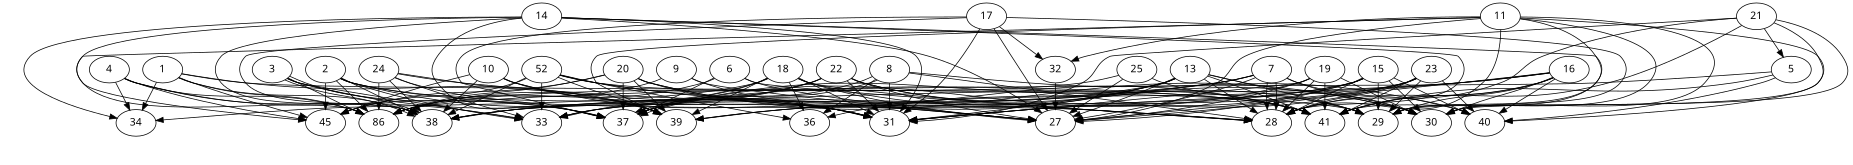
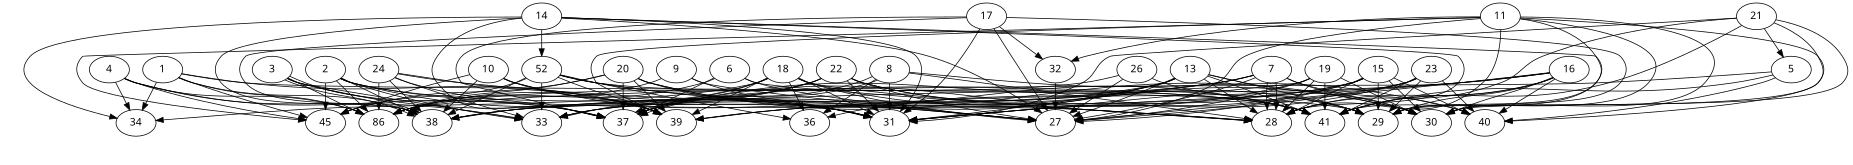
  digraph {
    fontname="Noto Sans"
    node [alpha=0.19 fontname="Noto Sans"]
    edge [fontname="Noto Sans"]
    1 [alpha=0.14 expect_size=33923510934484025344]
    n2 [alpha=0.18 expect_size=319234552636974912 label=86]
    29 [alpha=0.18 expect_size=29695853089536812]
    34 [alpha=0.09 expect_size=15489780240216562]
    n5 [alpha=0.12 expect_size=64726112530434216 label=45]
    38 [expect_size=810907231781486592]
    39 [alpha=0.04 expect_size=1252367900998455040]
    2 [expect_size=940195982463904]
    28 [alpha=0.01 expect_size=975173977344161920]
    31 [alpha=0.05 expect_size=15547793478113212]
    33 [alpha=0.15 expect_size=1839409556409830]
    41 [alpha=0.10 expect_size=3806185064422484]
    3 [expect_size=25807236271410511872]
    37 [alpha=0.05 expect_size=5609196836116323]
    4 [alpha=0.05 expect_size=502981908288765952000]
    5 [alpha=0.03 expect_size=5074745347396441]
    40 [alpha=0.06 expect_size=2954588783066210816]
    6 [alpha=0.20 expect_size=36984163175213000]
    27 [alpha=0.11 expect_size=1228131116263488256]
    7 [alpha=0.17 expect_size=97449467282022465536]
    30 [expect_size=815508878796797056]
    36 [alpha=0.15 expect_size=613202353671318400]
    8 [alpha=0.04 expect_size=13920022109897742]
    9 [alpha=0.01 expect_size=2694627497446587904]
    10 [alpha=0.07 expect_size=109965172131505712]
    11 [alpha=0.02 expect_size=6664242846893444]
    32 [alpha=0.15 expect_size=7225447716850600]
    n28 [expect_size=1830119186366464000000 label=52]
    13 [alpha=0.18 expect_size=41456805967566056]
    14 [alpha=0.07 expect_size=374177927159794]
    15 [alpha=0.11 expect_size=14787732016527514]
    16 [alpha=0.05 expect_size=7433084377436246]
    17 [alpha=0.17 expect_size=1119920431286876032]
    18 [alpha=0.17 expect_size=101426515592624472064]
    19 [alpha=0.08 expect_size=10625367903873144]
    20 [alpha=0.16 expect_size=11867927733162064]
    21 [alpha=0.10 expect_size=377104641642698304]
    22 [alpha=0.05 expect_size=26346241337170500]
    23 [alpha=0.11 expect_size=45237732535150704]
    24 [alpha=0.09 expect_size=30302046163736316]
-   25 [alpha=0.11 expect_size=53631093892573120]
+   25 [alpha=0.11 expect_size=53631093892573120 label=26]
    1 -> n2
    1 -> 29
    1 -> 34
    1 -> n5
    1 -> 38
    1 -> 39
    2 -> n2
    2 -> n5
    2 -> 38
    2 -> 28
    2 -> 31
    2 -> 33
    2 -> 41
    3 -> n2
    3 -> 38
    3 -> 38
    3 -> 31
    3 -> 33
    3 -> 37
    4 -> n2
    4 -> 34
    4 -> n5
    4 -> 33
    4 -> 37
    5 -> n2
    5 -> 41
    5 -> 40
    6 -> n2
    6 -> 28
    6 -> 37
    6 -> 27
    7 -> 38
    7 -> 28
    7 -> 28
    7 -> 37
    7 -> 40
    7 -> 27
    7 -> 30
    7 -> 36
    8 -> 28
    8 -> 31
    8 -> 37
    8 -> 37
    8 -> 40
    8 -> 36
    9 -> n2
    9 -> 31
    9 -> 27
    10 -> n5
    10 -> 38
    10 -> 39
    10 -> 31
    10 -> 27
    11 -> 29
    11 -> n5
    11 -> 39
    11 -> 28
    11 -> 41
    11 -> 40
    11 -> 27
    11 -> 30
    11 -> 32
    32 -> 27
    n28 -> n5
    n28 -> 38
    n28 -> 39
    n28 -> 31
    n28 -> 33
    n28 -> 41
    n28 -> 27
    n28 -> 36
    13 -> 29
    13 -> 38
    13 -> 39
    13 -> 28
    13 -> 31
    13 -> 33
    13 -> 41
    13 -> 27
    13 -> 30
-   14 -> n2
+   14 -> n28
    14 -> 29
    14 -> 34
    14 -> 38
    14 -> 28
    14 -> 31
    14 -> 37
    14 -> 27
    15 -> 29
    15 -> 38
    15 -> 39
    15 -> 28
    15 -> 31
    15 -> 40
    15 -> 27
    15 -> 30
    16 -> 29
    16 -> 39
    16 -> 28
    16 -> 31
    16 -> 33
    16 -> 41
    16 -> 40
    16 -> 27
    16 -> 30
    17 -> 38
    17 -> 31
    17 -> 37
    17 -> 27
    17 -> 30
    17 -> 32
    18 -> 34
    18 -> 39
    18 -> 28
    18 -> 31
    18 -> 33
    18 -> 37
    18 -> 27
    18 -> 30
    18 -> 36
    19 -> 28
    19 -> 31
    19 -> 41
    19 -> 37
    19 -> 27
    19 -> 30
    20 -> n2
    20 -> n5
    20 -> 39
    20 -> 31
    20 -> 41
    20 -> 37
    20 -> 30
    21 -> 29
    21 -> 28
    21 -> 31
    21 -> 41
    21 -> 5
    21 -> 30
    22 -> n2
    22 -> 29
    22 -> 38
    22 -> 31
    22 -> 41
    22 -> 37
    22 -> 27
    23 -> 29
-   23 -> 28
    23 -> 31
    23 -> 33
    23 -> 41
    23 -> 40
    23 -> 27
    24 -> n2
    24 -> 38
    24 -> 39
    24 -> 28
    24 -> 33
    24 -> 37
    25 -> n2
    25 -> 29
    25 -> 27
  }
